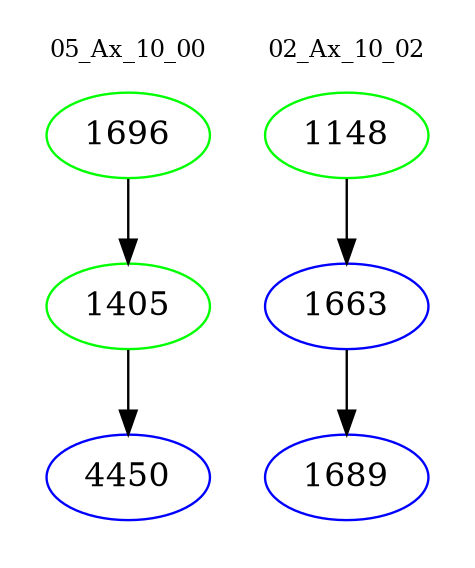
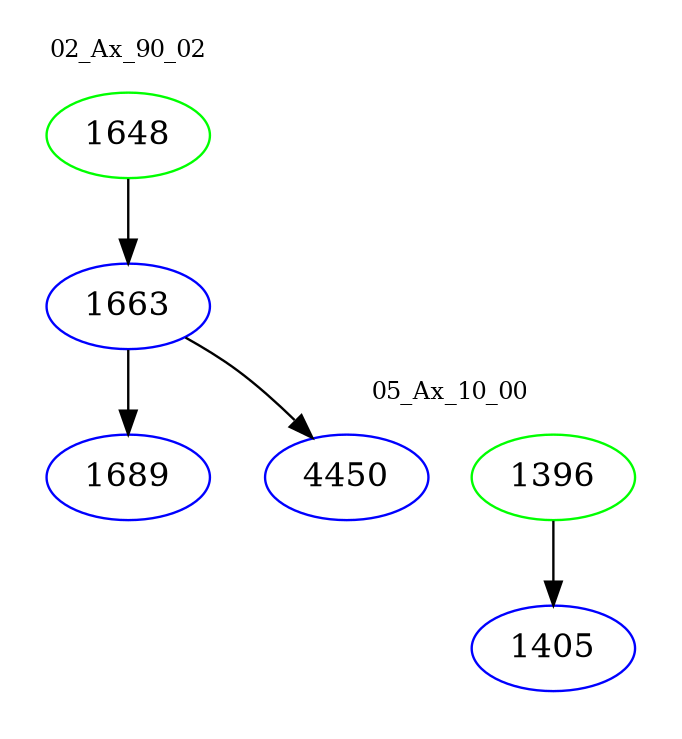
  digraph {
    node [color=blue]
    edge [color=black]
-   n1 [color=green label=1696]
-   n2 [color=green label=1405]
+   n1 [color=green label=1396]
+   n2 [label=1405]
    n3 [label=4450]
-   n4 [color=green label=1148]
+   n4 [color=green label=1648]
    n5 [label=1663]
    n6 [label=1689]
    subgraph cluster_1 {
      color=white
      fontsize=10
      label="05_Ax_10_00"
      n1
      n2
      n3
    }
    subgraph cluster_2 {
      color=white
      fontsize=10
-     label="02_Ax_10_02"
+     label="02_Ax_90_02"
      n4
      n5
      n6
    }
    n1 -> n2
-   n2 -> n3
+   n5 -> n3
    n4 -> n5
    n5 -> n6
  }
